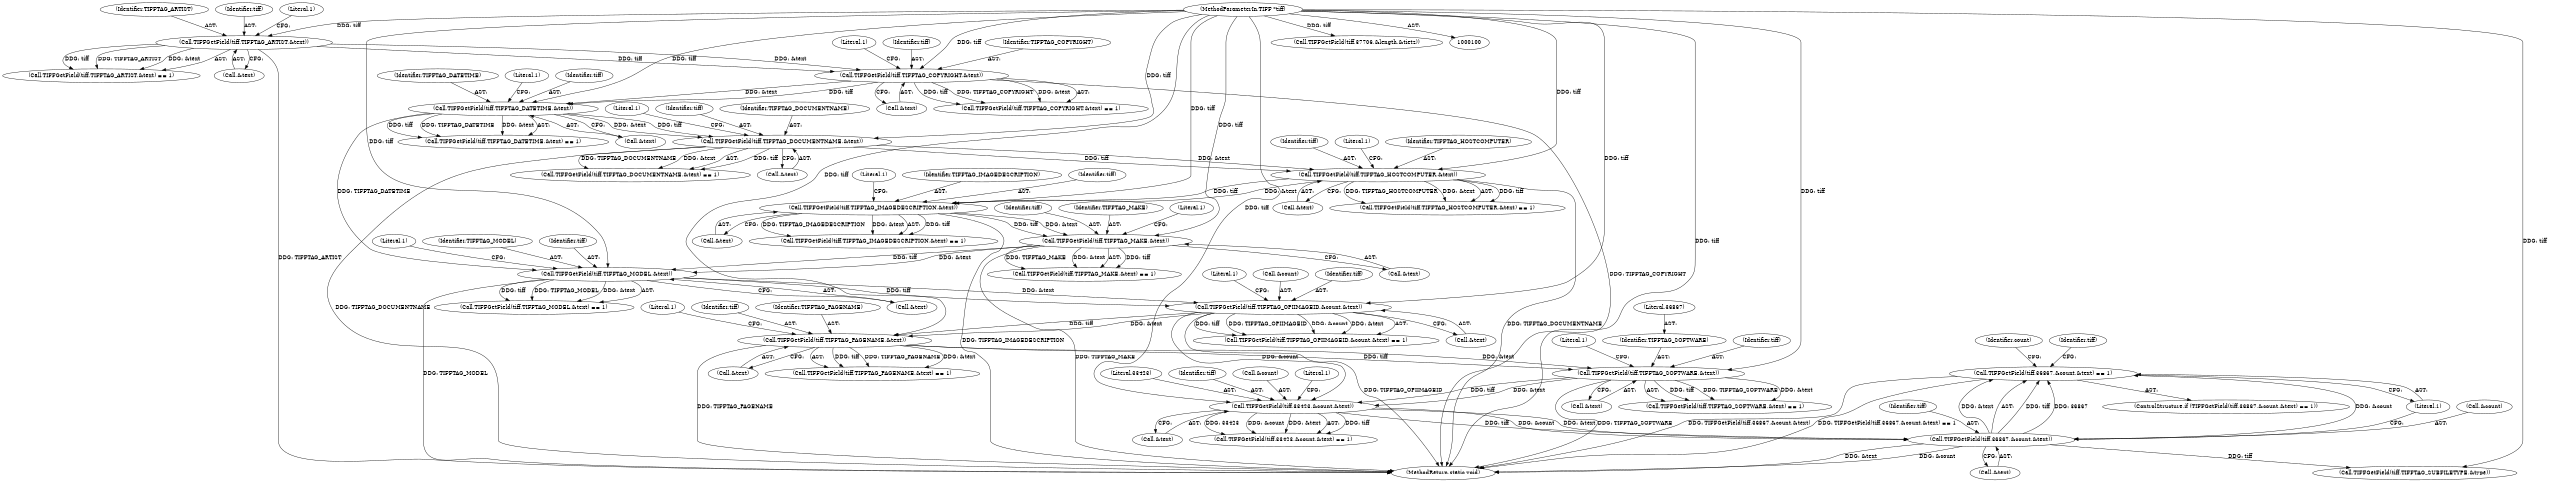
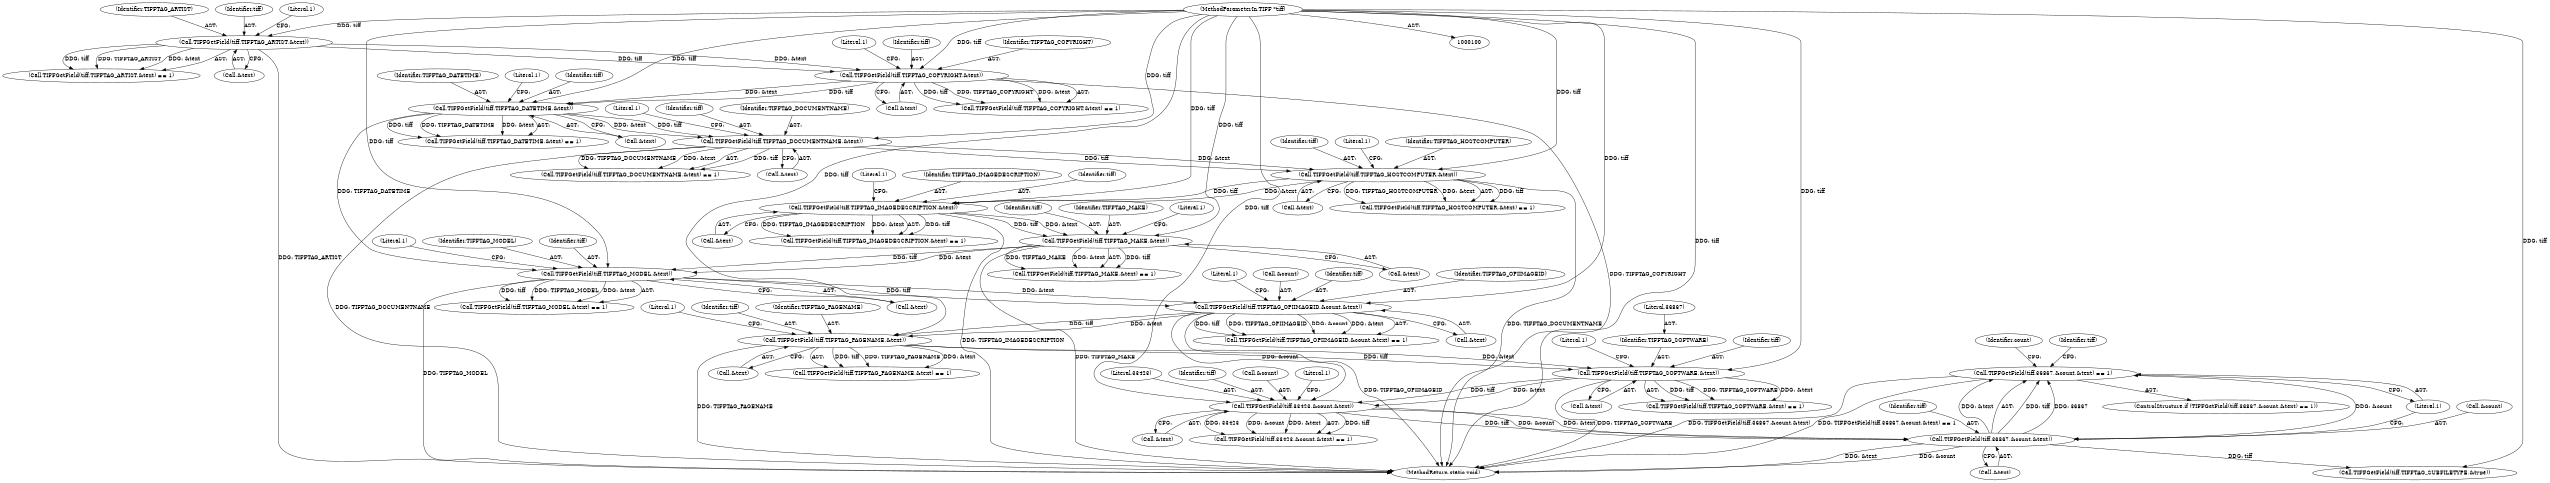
  digraph {
    n1 [label="(Call,TIFFGetField(tiff,36867,&count,&text) == 1)"]
    n2 [label="(Literal,1)"]
    n3 [label="(ControlStructure,if (TIFFGetField(tiff,36867,&count,&text) == 1))"]
    n4 [label="(MethodReturn,static void)"]
    n5 [label="(Call,TIFFGetField(tiff,36867,&count,&text))"]
    n6 [label="(Call,&text)"]
    n7 [label="(Call,TIFFGetField(tiff,TIFFTAG_SUBFILETYPE,&type))"]
    n8 [label="(Call,TIFFGetField(tiff,33423,&count,&text))"]
    n9 [label="(Call,TIFFGetField(tiff,33423,&count,&text) == 1)"]
    n10 [label="(Call,&text)"]
    n11 [label="(Call,TIFFGetField(tiff,TIFFTAG_SOFTWARE,&text))"]
    n12 [label="(Call,&text)"]
    n13 [label="(Call,TIFFGetField(tiff,TIFFTAG_SOFTWARE,&text) == 1)"]
    n14 [label="(Call,TIFFGetField(tiff,TIFFTAG_PAGENAME,&text))"]
    n15 [label="(Call,TIFFGetField(tiff,TIFFTAG_PAGENAME,&text) == 1)"]
    n16 [label="(Call,&text)"]
    n17 [label="(Call,TIFFGetField(tiff,TIFFTAG_OPIIMAGEID,&count,&text))"]
    n18 [label="(Call,TIFFGetField(tiff,TIFFTAG_OPIIMAGEID,&count,&text) == 1)"]
    n19 [label="(Call,&text)"]
    n20 [label="(Call,TIFFGetField(tiff,TIFFTAG_MODEL,&text))"]
    n21 [label="(Call,TIFFGetField(tiff,TIFFTAG_MODEL,&text) == 1)"]
    n22 [label="(Call,&text)"]
    n23 [label="(Call,TIFFGetField(tiff,TIFFTAG_MAKE,&text))"]
    n24 [label="(Call,&text)"]
    n25 [label="(Call,TIFFGetField(tiff,TIFFTAG_MAKE,&text) == 1)"]
    n26 [label="(Call,TIFFGetField(tiff,TIFFTAG_IMAGEDESCRIPTION,&text))"]
    n27 [label="(Call,TIFFGetField(tiff,TIFFTAG_IMAGEDESCRIPTION,&text) == 1)"]
    n28 [label="(Call,&text)"]
    n29 [label="(Call,TIFFGetField(tiff,TIFFTAG_HOSTCOMPUTER,&text))"]
    n30 [label="(Call,&text)"]
    n31 [label="(Call,TIFFGetField(tiff,TIFFTAG_HOSTCOMPUTER,&text) == 1)"]
    n32 [label="(Call,TIFFGetField(tiff,TIFFTAG_DOCUMENTNAME,&text))"]
    n33 [label="(Call,TIFFGetField(tiff,TIFFTAG_DOCUMENTNAME,&text) == 1)"]
    n34 [label="(Call,&text)"]
    n35 [label="(Call,TIFFGetField(tiff,TIFFTAG_DATETIME,&text))"]
    n36 [label="(Call,&text)"]
    n37 [label="(Call,TIFFGetField(tiff,TIFFTAG_DATETIME,&text) == 1)"]
    n38 [label="(Call,TIFFGetField(tiff,TIFFTAG_COPYRIGHT,&text))"]
    n39 [label="(Call,&text)"]
    n40 [label="(Call,TIFFGetField(tiff,TIFFTAG_COPYRIGHT,&text) == 1)"]
    n41 [label="(Call,TIFFGetField(tiff,TIFFTAG_ARTIST,&text))"]
    n42 [label="(Call,TIFFGetField(tiff,TIFFTAG_ARTIST,&text) == 1)"]
    n43 [label="(Call,&text)"]
    n44 [label="(MethodParameterIn,TIFF *tiff)"]
-   n45 [label="(Call,TIFFGetField(tiff,37706,&length,&tietz))"]
    1000100
    n47 [label="(Identifier,TIFFTAG_DATETIME)"]
    n48 [label="(Literal,1)"]
    n49 [label="(Identifier,tiff)"]
    n50 [label="(Identifier,TIFFTAG_MAKE)"]
    n51 [label="(Literal,36867)"]
    n52 [label="(Identifier,TIFFTAG_SOFTWARE)"]
    n53 [label="(Identifier,tiff)"]
    n54 [label="(Literal,1)"]
    n55 [label="(Call,&count)"]
    n56 [label="(Literal,1)"]
    n57 [label="(Identifier,tiff)"]
    n58 [label="(Literal,1)"]
    n59 [label="(Literal,1)"]
    n60 [label="(Identifier,TIFFTAG_DOCUMENTNAME)"]
    n61 [label="(Call,&count)"]
    n62 [label="(Identifier,tiff)"]
    n63 [label="(Call,&count)"]
    n64 [label="(Identifier,tiff)"]
    n65 [label="(Literal,1)"]
    n66 [label="(Identifier,TIFFTAG_MODEL)"]
    n67 [label="(Identifier,tiff)"]
    n68 [label="(Literal,33423)"]
    n69 [label="(Identifier,tiff)"]
    n70 [label="(Identifier,TIFFTAG_IMAGEDESCRIPTION)"]
    n71 [label="(Identifier,TIFFTAG_ARTIST)"]
    n72 [label="(Literal,1)"]
    n73 [label="(Identifier,TIFFTAG_PAGENAME)"]
    n74 [label="(Identifier,tiff)"]
    n75 [label="(Identifier,TIFFTAG_COPYRIGHT)"]
    n76 [label="(Literal,1)"]
    n77 [label="(Literal,1)"]
    n78 [label="(Identifier,TIFFTAG_HOSTCOMPUTER)"]
    n79 [label="(Identifier,tiff)"]
    n80 [label="(Literal,1)"]
    n81 [label="(Literal,1)"]
    n82 [label="(Identifier,tiff)"]
    n83 [label="(Identifier,tiff)"]
+   n84 [label="(Identifier,TIFFTAG_OPIIMAGEID)"]
    n85 [label="(Literal,1)"]
    n86 [label="(Identifier,count)"]
    n87 [label="(Identifier,tiff)"]
    n88 [label="(Identifier,tiff)"]
    n89 [label="(Identifier,tiff)"]
    n1 -> n2 [label="CFG: "]
    n1 -> n3 [label="AST: "]
    n1 -> n4 [label="DDG: TIFFGetField(tiff,36867,&count,&text)"]
    n1 -> n4 [label="DDG: TIFFGetField(tiff,36867,&count,&text) == 1"]
    n2 -> n1 [label="AST: "]
    n2 -> n5 [label="CFG: "]
    n5 -> n1 [label="AST: "]
    n5 -> n1 [label="DDG: tiff"]
    n5 -> n1 [label="DDG: 36867"]
    n5 -> n1 [label="DDG: &count"]
    n5 -> n1 [label="DDG: &text"]
    n5 -> n4 [label="DDG: &count"]
    n5 -> n4 [label="DDG: &text"]
    n5 -> n6 [label="CFG: "]
    n5 -> n7 [label="DDG: tiff"]
    n6 -> n5 [label="AST: "]
    n8 -> n5 [label="DDG: tiff"]
    n8 -> n5 [label="DDG: &count"]
    n8 -> n5 [label="DDG: &text"]
    n8 -> n9 [label="AST: "]
    n8 -> n9 [label="DDG: tiff"]
    n8 -> n9 [label="DDG: 33423"]
    n8 -> n9 [label="DDG: &count"]
    n8 -> n9 [label="DDG: &text"]
    n8 -> n10 [label="CFG: "]
    n10 -> n8 [label="AST: "]
    n11 -> n4 [label="DDG: TIFFTAG_SOFTWARE"]
    n11 -> n8 [label="DDG: tiff"]
    n11 -> n8 [label="DDG: &text"]
    n11 -> n12 [label="CFG: "]
    n11 -> n13 [label="AST: "]
    n11 -> n13 [label="DDG: tiff"]
    n11 -> n13 [label="DDG: TIFFTAG_SOFTWARE"]
    n11 -> n13 [label="DDG: &text"]
    n12 -> n11 [label="AST: "]
    n14 -> n4 [label="DDG: TIFFTAG_PAGENAME"]
    n14 -> n11 [label="DDG: tiff"]
    n14 -> n11 [label="DDG: &text"]
    n14 -> n15 [label="AST: "]
    n14 -> n15 [label="DDG: tiff"]
    n14 -> n15 [label="DDG: TIFFTAG_PAGENAME"]
    n14 -> n15 [label="DDG: &text"]
    n14 -> n16 [label="CFG: "]
    n16 -> n14 [label="AST: "]
    n17 -> n4 [label="DDG: TIFFTAG_OPIIMAGEID"]
    n17 -> n8 [label="DDG: &count"]
    n17 -> n14 [label="DDG: tiff"]
    n17 -> n14 [label="DDG: &text"]
    n17 -> n18 [label="AST: "]
    n17 -> n18 [label="DDG: tiff"]
    n17 -> n18 [label="DDG: TIFFTAG_OPIIMAGEID"]
    n17 -> n18 [label="DDG: &count"]
    n17 -> n18 [label="DDG: &text"]
    n17 -> n19 [label="CFG: "]
    n19 -> n17 [label="AST: "]
    n20 -> n4 [label="DDG: TIFFTAG_MODEL"]
    n20 -> n17 [label="DDG: tiff"]
    n20 -> n17 [label="DDG: &text"]
    n20 -> n21 [label="AST: "]
    n20 -> n21 [label="DDG: tiff"]
    n20 -> n21 [label="DDG: TIFFTAG_MODEL"]
    n20 -> n21 [label="DDG: &text"]
    n20 -> n22 [label="CFG: "]
    n22 -> n20 [label="AST: "]
    n23 -> n4 [label="DDG: TIFFTAG_MAKE"]
    n23 -> n20 [label="DDG: tiff"]
    n23 -> n20 [label="DDG: &text"]
    n23 -> n24 [label="CFG: "]
    n23 -> n25 [label="AST: "]
    n23 -> n25 [label="DDG: tiff"]
    n23 -> n25 [label="DDG: TIFFTAG_MAKE"]
    n23 -> n25 [label="DDG: &text"]
    n24 -> n23 [label="AST: "]
    n26 -> n4 [label="DDG: TIFFTAG_IMAGEDESCRIPTION"]
    n26 -> n23 [label="DDG: tiff"]
    n26 -> n23 [label="DDG: &text"]
    n26 -> n27 [label="AST: "]
    n26 -> n27 [label="DDG: tiff"]
    n26 -> n27 [label="DDG: TIFFTAG_IMAGEDESCRIPTION"]
    n26 -> n27 [label="DDG: &text"]
    n26 -> n28 [label="CFG: "]
    n28 -> n26 [label="AST: "]
    n29 -> n4 [label="DDG: TIFFTAG_DOCUMENTNAME"]
    n29 -> n26 [label="DDG: tiff"]
    n29 -> n26 [label="DDG: &text"]
    n29 -> n30 [label="CFG: "]
    n29 -> n31 [label="AST: "]
    n29 -> n31 [label="DDG: tiff"]
    n29 -> n31 [label="DDG: TIFFTAG_HOSTCOMPUTER"]
    n29 -> n31 [label="DDG: &text"]
    n30 -> n29 [label="AST: "]
    n32 -> n4 [label="DDG: TIFFTAG_DOCUMENTNAME"]
    n32 -> n29 [label="DDG: tiff"]
    n32 -> n29 [label="DDG: &text"]
    n32 -> n33 [label="AST: "]
    n32 -> n33 [label="DDG: tiff"]
    n32 -> n33 [label="DDG: TIFFTAG_DOCUMENTNAME"]
    n32 -> n33 [label="DDG: &text"]
    n32 -> n34 [label="CFG: "]
    n34 -> n32 [label="AST: "]
    n35 -> n20 [label="DDG: TIFFTAG_DATETIME"]
    n35 -> n32 [label="DDG: tiff"]
    n35 -> n32 [label="DDG: &text"]
    n35 -> n36 [label="CFG: "]
    n35 -> n37 [label="AST: "]
    n35 -> n37 [label="DDG: tiff"]
    n35 -> n37 [label="DDG: TIFFTAG_DATETIME"]
    n35 -> n37 [label="DDG: &text"]
    n36 -> n35 [label="AST: "]
    n38 -> n4 [label="DDG: TIFFTAG_COPYRIGHT"]
    n38 -> n35 [label="DDG: tiff"]
    n38 -> n35 [label="DDG: &text"]
    n38 -> n39 [label="CFG: "]
    n38 -> n40 [label="AST: "]
    n38 -> n40 [label="DDG: tiff"]
    n38 -> n40 [label="DDG: TIFFTAG_COPYRIGHT"]
    n38 -> n40 [label="DDG: &text"]
    n39 -> n38 [label="AST: "]
    n41 -> n4 [label="DDG: TIFFTAG_ARTIST"]
    n41 -> n38 [label="DDG: tiff"]
    n41 -> n38 [label="DDG: &text"]
    n41 -> n42 [label="AST: "]
    n41 -> n42 [label="DDG: tiff"]
    n41 -> n42 [label="DDG: TIFFTAG_ARTIST"]
    n41 -> n42 [label="DDG: &text"]
    n41 -> n43 [label="CFG: "]
    n43 -> n41 [label="AST: "]
    n44 -> n4 [label="DDG: tiff"]
    n44 -> n7 [label="DDG: tiff"]
    n44 -> n8 [label="DDG: tiff"]
    n44 -> n11 [label="DDG: tiff"]
    n44 -> n14 [label="DDG: tiff"]
    n44 -> n17 [label="DDG: tiff"]
    n44 -> n20 [label="DDG: tiff"]
    n44 -> n23 [label="DDG: tiff"]
    n44 -> n26 [label="DDG: tiff"]
    n44 -> n29 [label="DDG: tiff"]
    n44 -> n32 [label="DDG: tiff"]
    n44 -> n35 [label="DDG: tiff"]
    n44 -> n38 [label="DDG: tiff"]
    n44 -> n41 [label="DDG: tiff"]
-   n44 -> n45 [label="DDG: tiff"]
    n44 -> 1000100 [label="AST: "]
    n47 -> n35 [label="AST: "]
    n48 -> n26 [label="CFG: "]
    n49 -> n11 [label="AST: "]
    n50 -> n23 [label="AST: "]
    n51 -> n52 [label="AST: "]
    n52 -> n11 [label="AST: "]
    n53 -> n8 [label="AST: "]
    n54 -> n17 [label="CFG: "]
    n55 -> n5 [label="AST: "]
    n56 -> n35 [label="CFG: "]
    n57 -> n32 [label="AST: "]
    n58 -> n29 [label="CFG: "]
    n59 -> n23 [label="CFG: "]
    n60 -> n32 [label="AST: "]
    n61 -> n8 [label="AST: "]
    n62 -> n5 [label="AST: "]
    n63 -> n17 [label="AST: "]
    n64 -> n14 [label="AST: "]
    n65 -> n8 [label="CFG: "]
    n66 -> n20 [label="AST: "]
    n67 -> n17 [label="AST: "]
    n68 -> n8 [label="AST: "]
    n69 -> n23 [label="AST: "]
    n70 -> n26 [label="AST: "]
    n71 -> n41 [label="AST: "]
    n72 -> n32 [label="CFG: "]
    n73 -> n14 [label="AST: "]
    n74 -> n20 [label="AST: "]
    n75 -> n38 [label="AST: "]
    n76 -> n20 [label="CFG: "]
    n77 -> n11 [label="CFG: "]
    n78 -> n29 [label="AST: "]
    n79 -> n41 [label="AST: "]
    n80 -> n38 [label="CFG: "]
    n81 -> n41 [label="CFG: "]
    n82 -> n29 [label="AST: "]
    n83 -> n1 [label="CFG: "]
+   n84 -> n17 [label="AST: "]
    n85 -> n14 [label="CFG: "]
    n86 -> n1 [label="CFG: "]
    n87 -> n38 [label="AST: "]
    n88 -> n26 [label="AST: "]
    n89 -> n35 [label="AST: "]
  }
